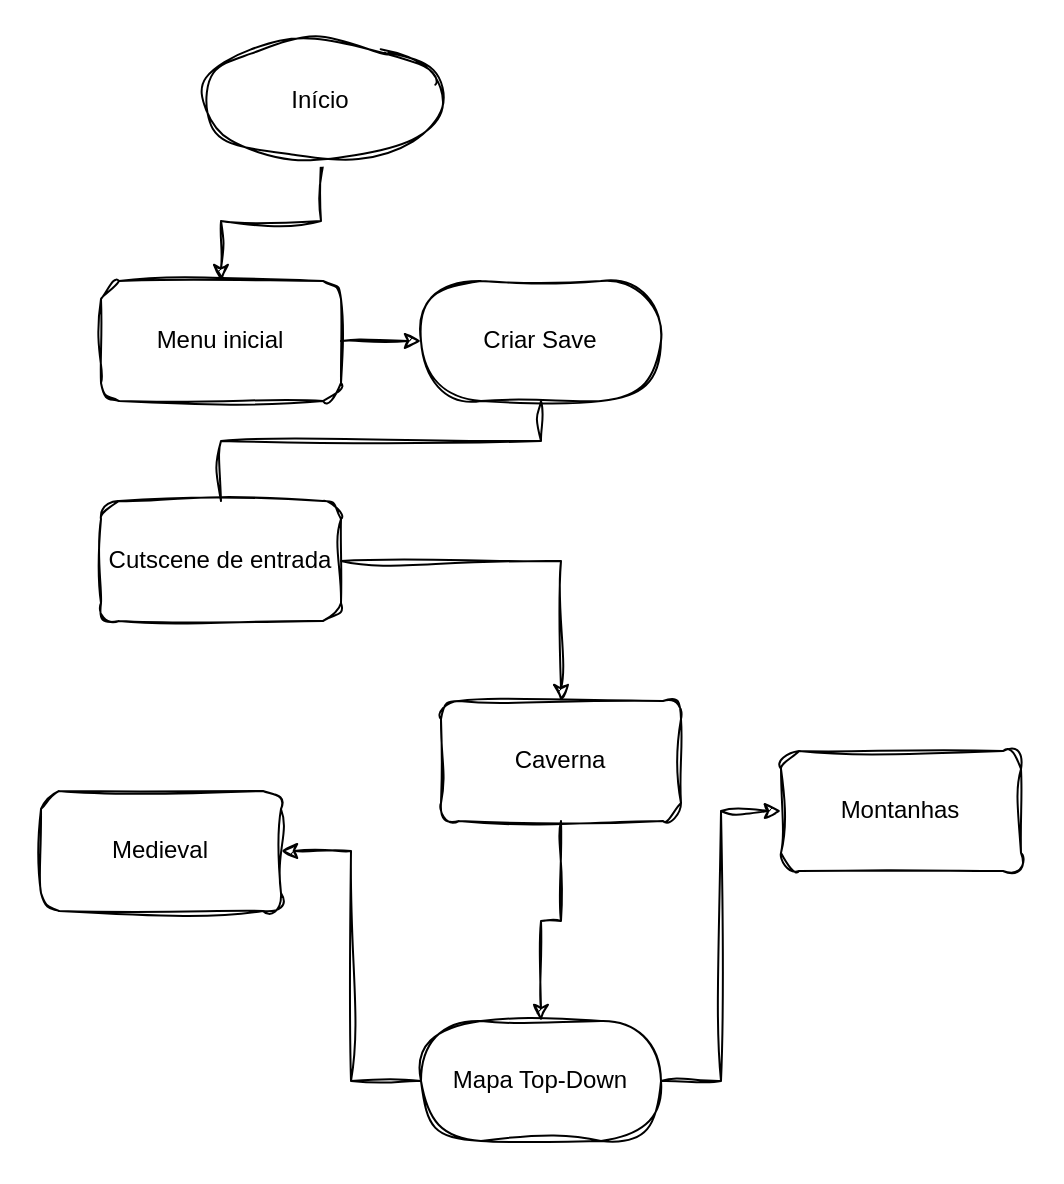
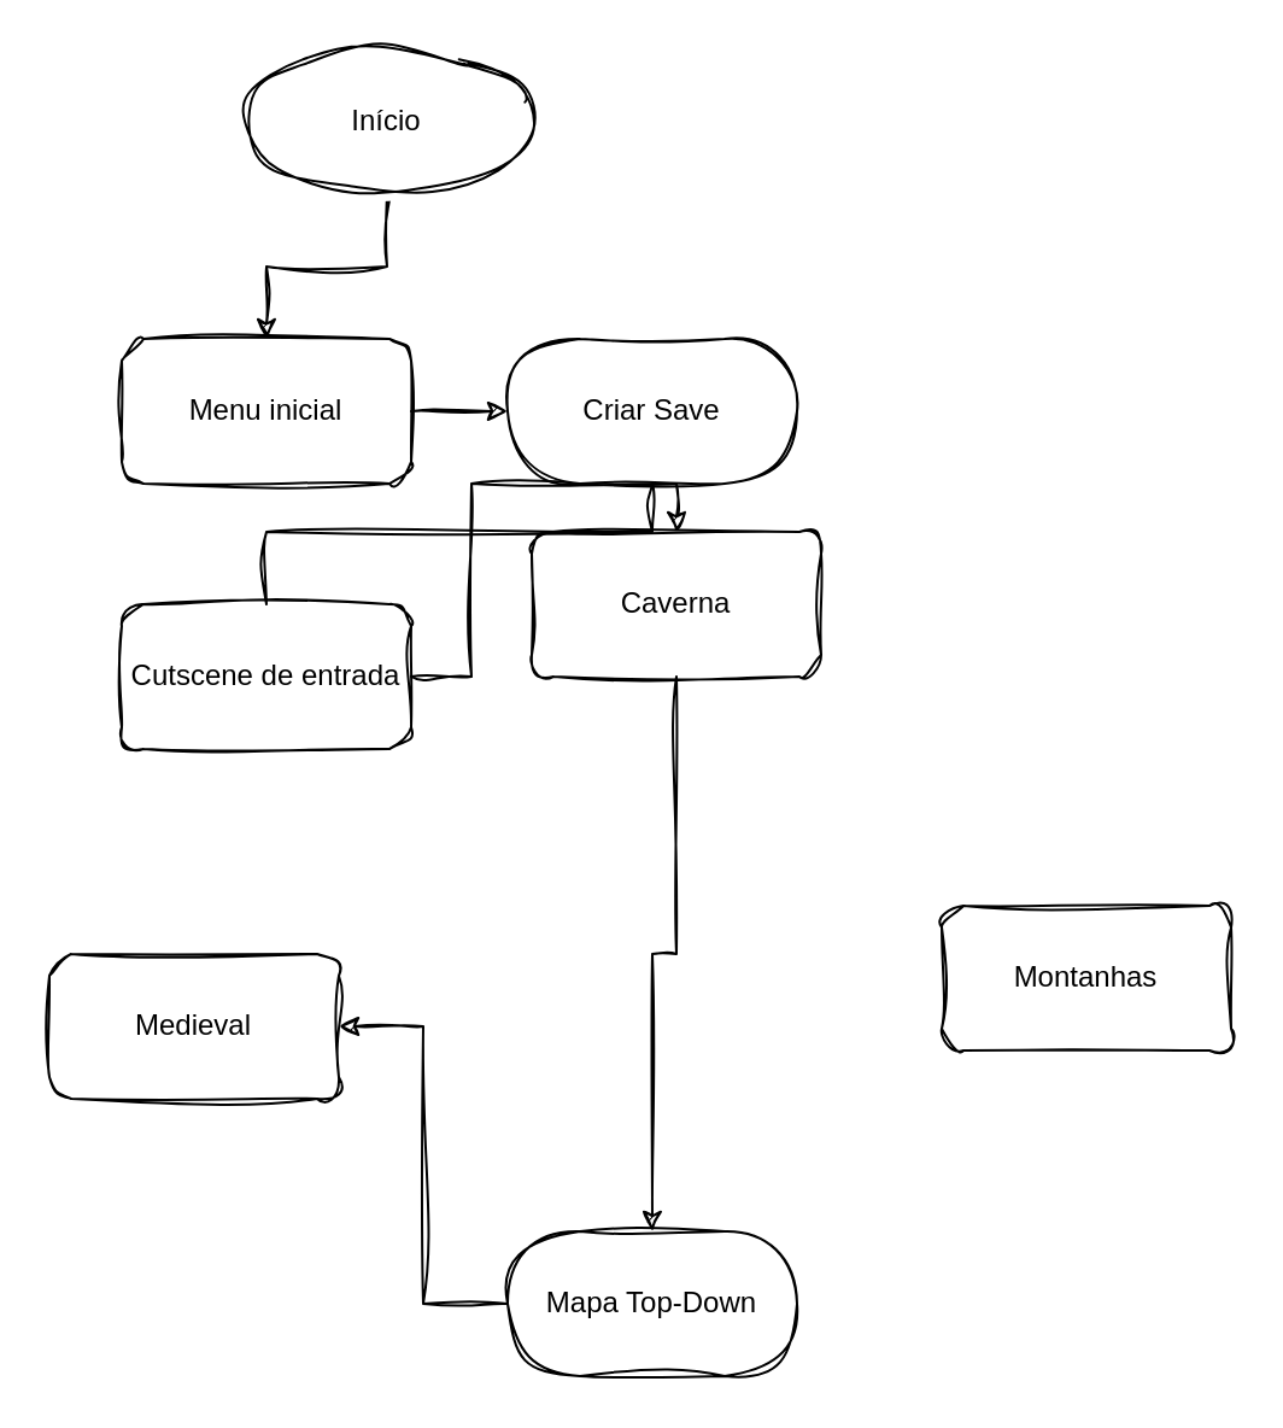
  <mxCell id="0" />
  <mxCell id="1" parent="0" />
  <mxCell id="2" style="edgeStyle=orthogonalEdgeStyle;rounded=0;orthogonalLoop=1;jettySize=auto;html=1;entryX=0.5;entryY=0;entryDx=0;entryDy=0;sketch=1;curveFitting=1;jiggle=2;" parent="1" source="3" target="14" edge="1"><mxGeometry relative="1" as="geometry" /></mxCell>
  <mxCell id="3" value="Início" style="ellipse;whiteSpace=wrap;html=1;align=center;sketch=1;curveFitting=1;jiggle=2;" parent="1" vertex="1"><mxGeometry x="100" y="20" width="120" height="60" as="geometry" /></mxCell>
  <mxCell id="4" style="edgeStyle=orthogonalEdgeStyle;rounded=0;orthogonalLoop=1;jettySize=auto;html=1;entryX=0.5;entryY=0;entryDx=0;entryDy=0;sketch=1;curveFitting=1;jiggle=2;" parent="1" source="5" target="10" edge="1"><mxGeometry relative="1" as="geometry" /></mxCell>
- <mxCell id="5" value="Caverna" style="rounded=1;whiteSpace=wrap;html=1;sketch=1;curveFitting=1;jiggle=2;" parent="1" vertex="1"><mxGeometry x="220" y="350" width="120" height="60" as="geometry" /></mxCell>
+ <mxCell id="5" value="Caverna" style="rounded=1;whiteSpace=wrap;html=1;sketch=1;curveFitting=1;jiggle=2;" parent="1" vertex="1"><mxGeometry x="220" y="220" width="120" height="60" as="geometry" /></mxCell>
  <mxCell id="6" style="edgeStyle=orthogonalEdgeStyle;rounded=0;orthogonalLoop=1;jettySize=auto;html=1;entryX=0.5;entryY=0;entryDx=0;entryDy=0;sketch=1;curveFitting=1;jiggle=2;" parent="1" source="7" target="5" edge="1"><mxGeometry relative="1" as="geometry" /></mxCell>
  <mxCell id="7" value="Cutscene de entrada" style="rounded=1;whiteSpace=wrap;html=1;sketch=1;curveFitting=1;jiggle=2;" parent="1" vertex="1"><mxGeometry x="50" y="250" width="120" height="60" as="geometry" /></mxCell>
  <mxCell id="8" style="edgeStyle=orthogonalEdgeStyle;rounded=0;orthogonalLoop=1;jettySize=auto;html=1;entryX=1;entryY=0.5;entryDx=0;entryDy=0;sketch=1;curveFitting=1;jiggle=2;" parent="1" source="10" target="12" edge="1"><mxGeometry relative="1" as="geometry" /></mxCell>
- <mxCell id="9" style="edgeStyle=orthogonalEdgeStyle;rounded=0;orthogonalLoop=1;jettySize=auto;html=1;entryX=0;entryY=0.5;entryDx=0;entryDy=0;sketch=1;curveFitting=1;jiggle=2;" parent="1" source="10" target="11" edge="1"><mxGeometry relative="1" as="geometry" /></mxCell>
  <mxCell id="10" value="Mapa Top-Down" style="rounded=1;whiteSpace=wrap;html=1;sketch=1;curveFitting=1;jiggle=2;arcSize=50;" parent="1" vertex="1"><mxGeometry x="210" y="510" width="120" height="60" as="geometry" /></mxCell>
  <mxCell id="11" value="Montanhas" style="rounded=1;whiteSpace=wrap;html=1;sketch=1;curveFitting=1;jiggle=2;" parent="1" vertex="1"><mxGeometry x="390" y="375" width="120" height="60" as="geometry" /></mxCell>
  <mxCell id="12" value="Medieval" style="rounded=1;whiteSpace=wrap;html=1;sketch=1;curveFitting=1;jiggle=2;" parent="1" vertex="1"><mxGeometry x="20" y="395" width="120" height="60" as="geometry" /></mxCell>
  <mxCell id="13" style="edgeStyle=orthogonalEdgeStyle;rounded=0;orthogonalLoop=1;jettySize=auto;html=1;sketch=1;curveFitting=1;jiggle=2;" parent="1" source="14" target="16" edge="1"><mxGeometry relative="1" as="geometry" /></mxCell>
  <mxCell id="14" value="Menu inicial" style="rounded=1;whiteSpace=wrap;html=1;sketch=1;curveFitting=1;jiggle=2;" parent="1" vertex="1"><mxGeometry x="50" y="140" width="120" height="60" as="geometry" /></mxCell>
  <mxCell id="15" style="edgeStyle=orthogonalEdgeStyle;rounded=0;orthogonalLoop=1;jettySize=auto;html=1;entryX=0.5;entryY=0;entryDx=0;entryDy=0;sketch=1;curveFitting=1;jiggle=2;endArrow=none;" parent="1" source="16" target="7" edge="1"><mxGeometry relative="1" as="geometry"><Array as="points"><mxPoint x="270" y="220" /><mxPoint x="110" y="220" /></Array></mxGeometry></mxCell>
  <mxCell id="16" value="Criar Save" style="rounded=1;whiteSpace=wrap;html=1;sketch=1;curveFitting=1;jiggle=2;arcSize=50;" parent="1" vertex="1"><mxGeometry x="210" y="140" width="120" height="60" as="geometry" /></mxCell>
